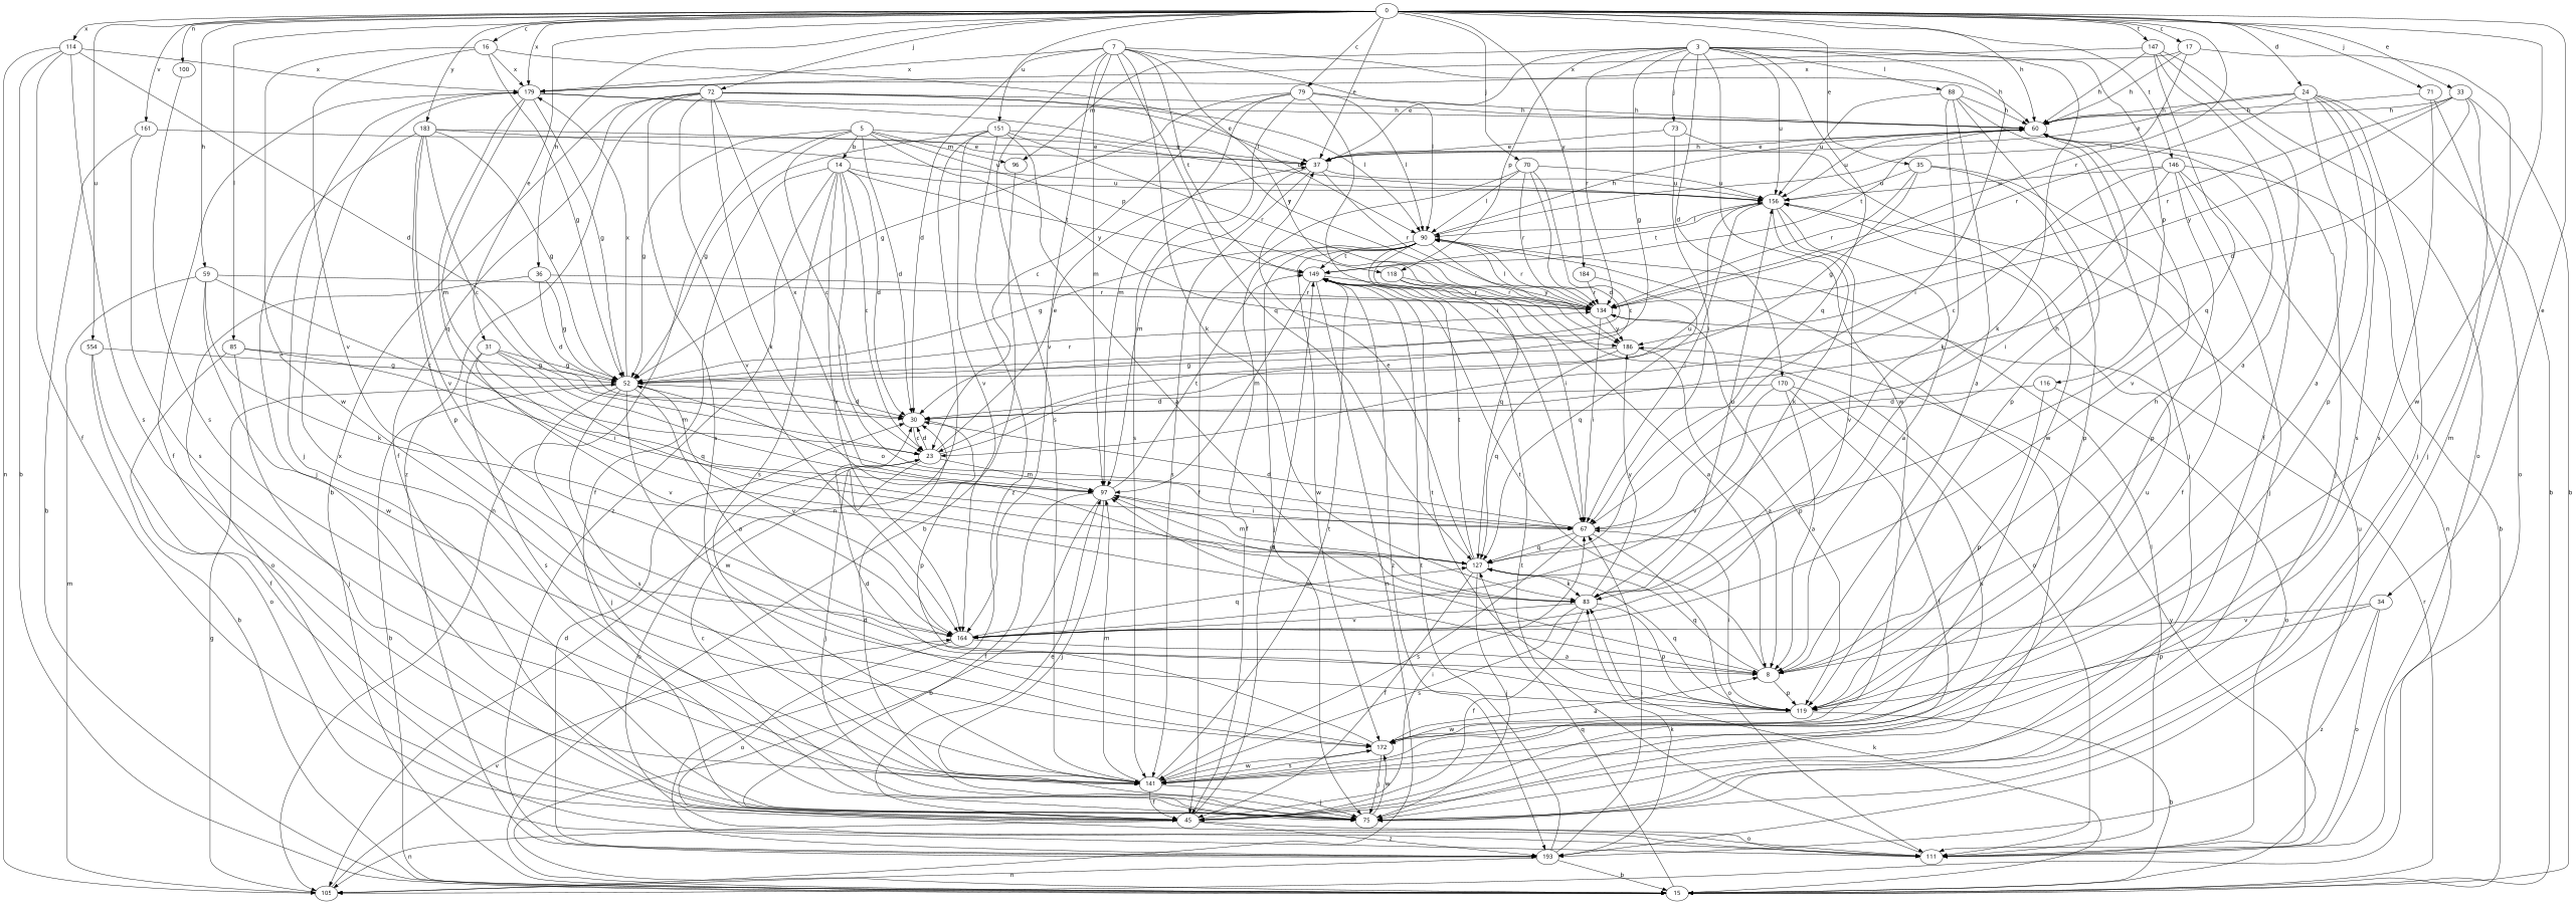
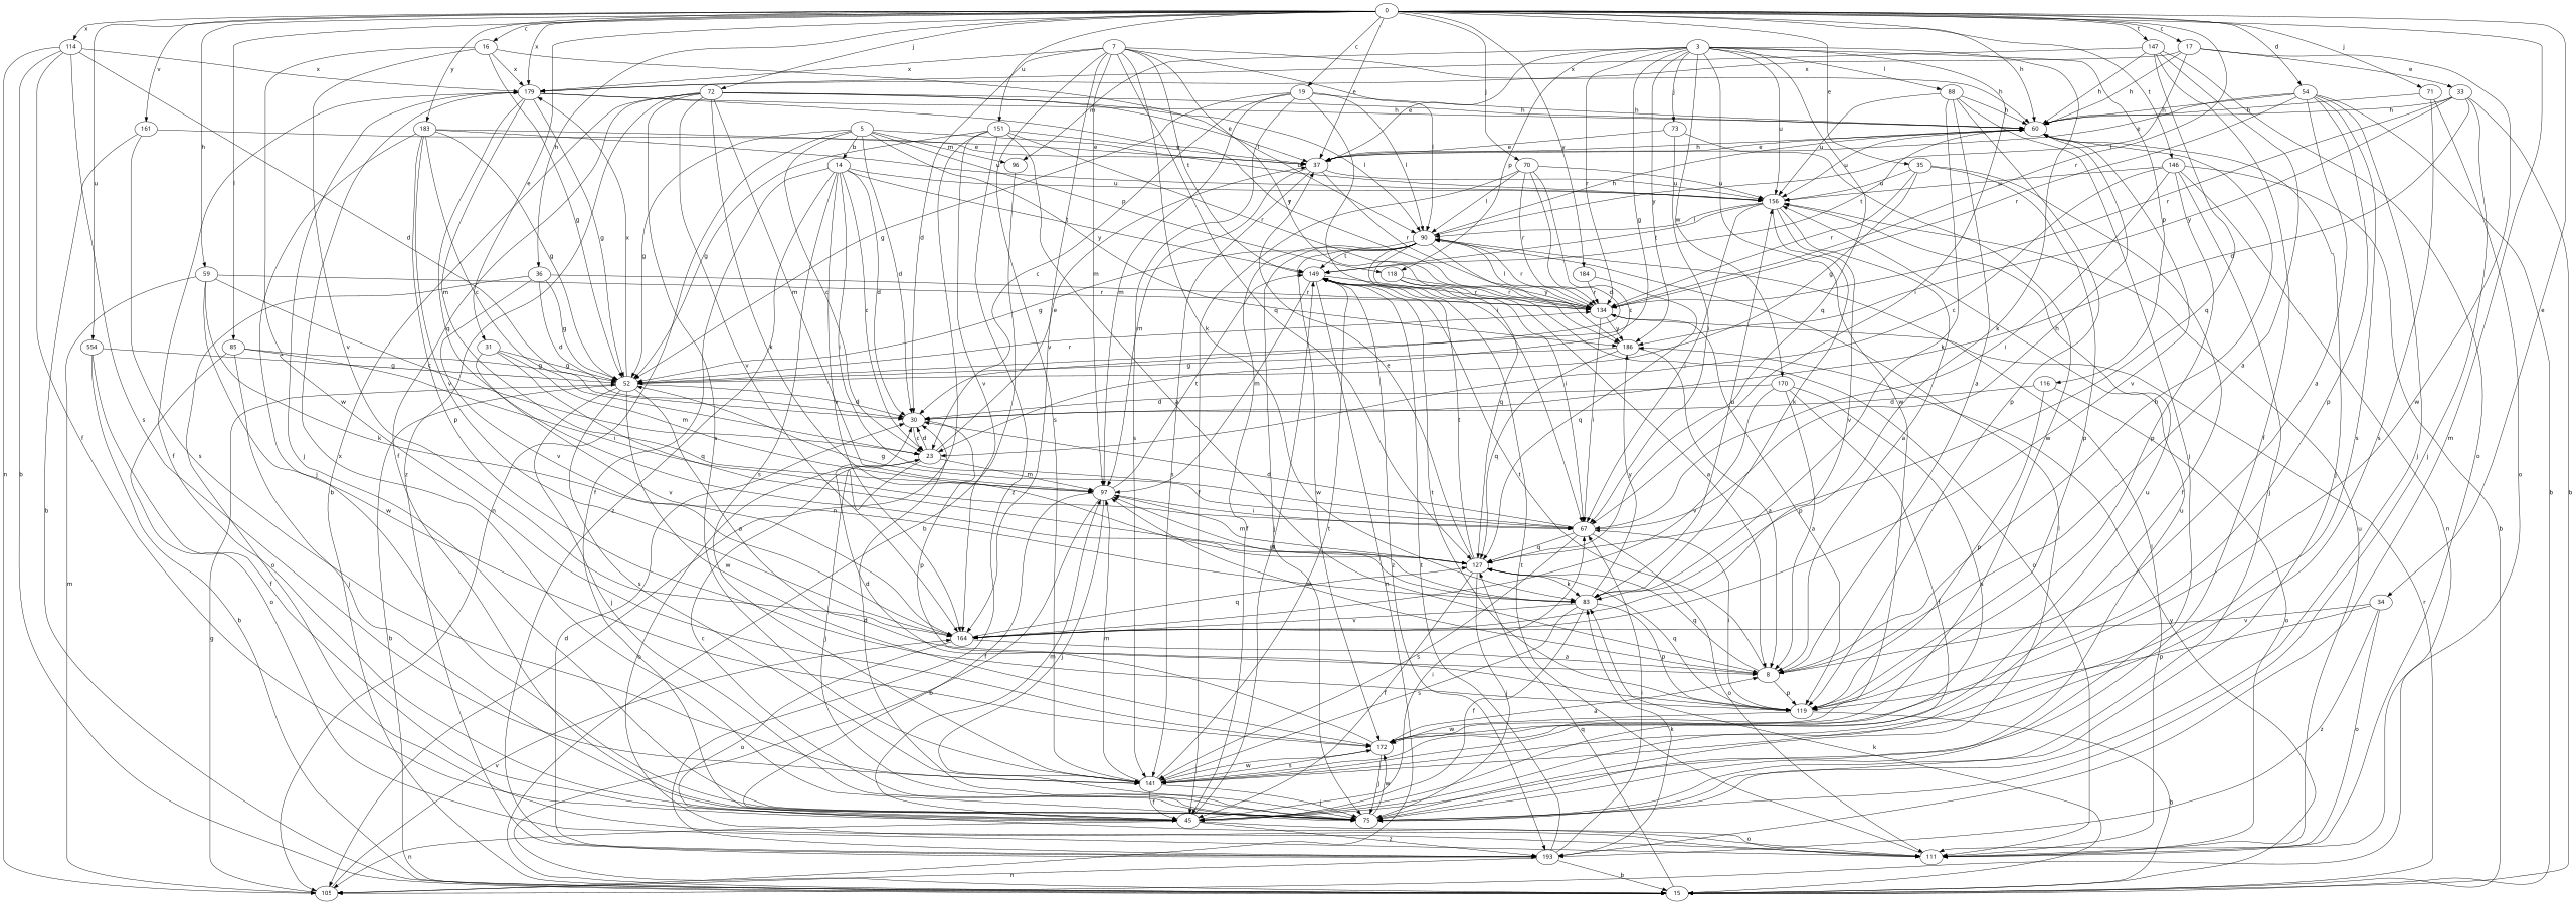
  strict digraph {
    fontname="Noto Sans"
    node [fontname="Noto Sans"]
    edge [fontname="Noto Sans"]
    0
    16
    17
-   19 [label=79]
-   24
+   19
+   24 [label=54]
    31
    33
    34
    35
    37
    n11 [label=36]
    59
    60
    70
    71
    72
    85
-   100
    134
    146
    147
    151
    n23 [label=554]
    161
    n25 [label=114]
    179
    183
    184
    193
    52
    172
    90
    164
    67
    23
    97
    141
    8
    119
    15
    75
    127
    186
    30
    111
    156
    45
    83
    105
    149
    3
    73
    88
    96
    116
    118
    170
    5
    14
    7
    0 -> 16 [label=c]
    0 -> 17 [label=c]
    0 -> 19 [label=c]
    0 -> 24 [label=d]
    0 -> 31 [label=e]
-   0 -> 33 [label=e]
+   17 -> 33 [label=e]
    0 -> 34 [label=e]
    0 -> 35 [label=e]
    0 -> 37 [label=e]
    0 -> n11 [label=h]
    0 -> 59 [label=h]
    0 -> 60 [label=h]
    0 -> 70 [label=j]
    0 -> 71 [label=j]
    0 -> 72 [label=j]
    0 -> 85 [label=l]
-   0 -> 100 [label=n]
    0 -> 134 [label=r]
    0 -> 146 [label=t]
    0 -> 147 [label=t]
    0 -> 151 [label=u]
    0 -> n23 [label=u]
    0 -> 161 [label=v]
    0 -> n25 [label=x]
    0 -> 179 [label=x]
    0 -> 183 [label=y]
    0 -> 184 [label=y]
    0 -> 193 [label=m]
    16 -> 179 [label=x]
    16 -> 52 [label=g]
    16 -> 172 [label=w]
    16 -> 90 [label=l]
    16 -> 164 [label=v]
    17 -> 60 [label=h]
    17 -> 179 [label=x]
    17 -> 172 [label=w]
    17 -> 90 [label=l]
    19 -> 60 [label=h]
    19 -> 52 [label=g]
    19 -> 90 [label=l]
    19 -> 67 [label=i]
    19 -> 23 [label=c]
    19 -> 97 [label=m]
    19 -> 141 [label=s]
    24 -> 37 [label=e]
    24 -> 60 [label=h]
    24 -> 134 [label=r]
    24 -> 141 [label=s]
    24 -> 8 [label=a]
    24 -> 119 [label=p]
    24 -> 15 [label=b]
    24 -> 75 [label=j]
    31 -> 52 [label=g]
    31 -> 164 [label=v]
    31 -> 97 [label=m]
-   31 -> 141 [label=s]
    31 -> 127 [label=q]
    33 -> 60 [label=h]
    33 -> 134 [label=r]
    33 -> 15 [label=b]
    33 -> 75 [label=j]
    33 -> 186 [label=y]
    33 -> 30 [label=d]
    34 -> 193 [label=z]
    34 -> 164 [label=v]
    34 -> 119 [label=p]
    34 -> 111 [label=o]
    35 -> 134 [label=r]
    35 -> 52 [label=g]
    35 -> 119 [label=p]
    35 -> 156 [label=u]
    35 -> 45 [label=f]
    37 -> 60 [label=h]
    37 -> 134 [label=r]
    37 -> 97 [label=m]
    37 -> 141 [label=s]
    37 -> 156 [label=u]
    n11 -> 134 [label=r]
    n11 -> 52 [label=g]
-   52 -> 164 [label=v]
+   n11 -> 164 [label=v]
    n11 -> 30 [label=d]
    n11 -> 111 [label=o]
    59 -> 134 [label=r]
    59 -> 172 [label=w]
    59 -> 23 [label=c]
    59 -> 83 [label=k]
    59 -> 105 [label=m]
    60 -> 37 [label=e]
    60 -> 164 [label=v]
    60 -> 75 [label=j]
    60 -> 156 [label=u]
    60 -> 149 [label=t]
    70 -> 134 [label=r]
    70 -> 90 [label=l]
    70 -> 23 [label=c]
    70 -> 30 [label=d]
    70 -> 156 [label=u]
    70 -> 45 [label=f]
    71 -> 60 [label=h]
    71 -> 141 [label=s]
    71 -> 111 [label=o]
    72 -> 37 [label=e]
    72 -> 60 [label=h]
    72 -> 193 [label=z]
    72 -> 90 [label=l]
    72 -> 164 [label=v]
-   72 -> 97 [label=x]
+   72 -> 97 [label=m]
    72 -> 141 [label=s]
    72 -> 15 [label=b]
    72 -> 45 [label=f]
    72 -> 83 [label=k]
    85 -> 52 [label=g]
    85 -> 67 [label=i]
    85 -> 75 [label=j]
    85 -> 111 [label=o]
-   100 -> 141 [label=s]
    134 -> 90 [label=l]
    134 -> 67 [label=i]
    134 -> 119 [label=p]
    134 -> 186 [label=y]
    146 -> 67 [label=i]
    146 -> 23 [label=c]
    146 -> 119 [label=p]
    146 -> 15 [label=b]
    146 -> 75 [label=j]
    146 -> 156 [label=u]
    146 -> 105 [label=n]
    147 -> 60 [label=h]
    147 -> 179 [label=x]
    147 -> 8 [label=a]
    147 -> 127 [label=q]
    147 -> 111 [label=o]
    147 -> 45 [label=f]
    151 -> 37 [label=e]
    151 -> 134 [label=r]
    151 -> 193 [label=z]
    151 -> 52 [label=g]
    151 -> 164 [label=v]
    151 -> 8 [label=a]
    151 -> 105 [label=n]
    n23 -> 52 [label=g]
    n23 -> 15 [label=b]
    n23 -> 45 [label=f]
    161 -> 37 [label=e]
    161 -> 141 [label=s]
    161 -> 15 [label=b]
    n25 -> 179 [label=x]
    n25 -> 141 [label=s]
    n25 -> 15 [label=b]
    n25 -> 30 [label=d]
    n25 -> 45 [label=f]
    n25 -> 105 [label=n]
    179 -> 60 [label=h]
    179 -> 134 [label=r]
    179 -> 52 [label=g]
    179 -> 97 [label=m]
    179 -> 75 [label=j]
    179 -> 127 [label=q]
    179 -> 45 [label=f]
    183 -> 37 [label=e]
    183 -> 52 [label=g]
    183 -> 164 [label=v]
    183 -> 23 [label=c]
    183 -> 119 [label=p]
    183 -> 75 [label=j]
    183 -> 156 [label=u]
    184 -> 134 [label=r]
    184 -> 127 [label=q]
    193 -> 67 [label=i]
    193 -> 15 [label=b]
    193 -> 30 [label=d]
    193 -> 83 [label=k]
    193 -> 105 [label=n]
    193 -> 149 [label=t]
    52 -> 134 [label=r]
    52 -> 179 [label=x]
    52 -> 172 [label=w]
    52 -> 141 [label=s]
    52 -> 8 [label=a]
    52 -> 15 [label=b]
    52 -> 75 [label=j]
    52 -> 30 [label=d]
    172 -> 141 [label=s]
    172 -> 8 [label=a]
    172 -> 75 [label=j]
    172 -> 30 [label=d]
    90 -> 60 [label=h]
    90 -> 134 [label=r]
    90 -> 52 [label=g]
    90 -> 172 [label=w]
    90 -> 67 [label=i]
    90 -> 75 [label=j]
    90 -> 127 [label=q]
    90 -> 186 [label=y]
    90 -> 45 [label=f]
    90 -> 149 [label=t]
    164 -> 8 [label=a]
    164 -> 127 [label=q]
    164 -> 111 [label=o]
    67 -> 60 [label=h]
-   67 -> 52 [label=o]
+   67 -> 52 [label=g]
    67 -> 141 [label=s]
    67 -> 127 [label=q]
    67 -> 30 [label=d]
    67 -> 111 [label=o]
    23 -> 37 [label=e]
    23 -> 97 [label=m]
    23 -> 75 [label=j]
    23 -> 30 [label=d]
    23 -> 111 [label=o]
    97 -> 67 [label=i]
    97 -> 15 [label=b]
    97 -> 75 [label=j]
    97 -> 45 [label=f]
    97 -> 149 [label=t]
    141 -> 172 [label=w]
    141 -> 97 [label=m]
    141 -> 75 [label=j]
    141 -> 156 [label=u]
    141 -> 45 [label=f]
    141 -> 149 [label=t]
    8 -> 60 [label=h]
    8 -> 97 [label=m]
    8 -> 119 [label=p]
    8 -> 127 [label=q]
    8 -> 149 [label=t]
    119 -> 172 [label=w]
    119 -> 67 [label=i]
    119 -> 15 [label=b]
    119 -> 127 [label=q]
    119 -> 149 [label=t]
    15 -> 134 [label=r]
    15 -> 127 [label=q]
    15 -> 186 [label=y]
    15 -> 83 [label=k]
    75 -> 179 [label=x]
    75 -> 172 [label=w]
    75 -> 90 [label=l]
    75 -> 23 [label=c]
    75 -> 30 [label=d]
-   23 -> 156 [label=u]
+   75 -> 156 [label=u]
    127 -> 37 [label=e]
    127 -> 97 [label=m]
    127 -> 75 [label=j]
    127 -> 45 [label=f]
    127 -> 83 [label=k]
    127 -> 149 [label=t]
    186 -> 52 [label=g]
    186 -> 8 [label=a]
    186 -> 127 [label=q]
    30 -> 23 [label=c]
    30 -> 119 [label=p]
    111 -> 90 [label=l]
    111 -> 156 [label=u]
    111 -> 149 [label=t]
    156 -> 90 [label=l]
    156 -> 164 [label=v]
    156 -> 67 [label=i]
    156 -> 8 [label=a]
    156 -> 83 [label=k]
    156 -> 149 [label=t]
    45 -> 193 [label=z]
    45 -> 67 [label=i]
-   45 -> 97 [label=e]
+   45 -> 97 [label=m]
    45 -> 111 [label=o]
    45 -> 105 [label=n]
    45 -> 149 [label=t]
    83 -> 164 [label=v]
    83 -> 97 [label=m]
    83 -> 141 [label=s]
    83 -> 119 [label=p]
    83 -> 186 [label=y]
    83 -> 156 [label=u]
    83 -> 45 [label=f]
    105 -> 52 [label=g]
    105 -> 164 [label=v]
    149 -> 134 [label=r]
    149 -> 193 [label=z]
    149 -> 97 [label=m]
    149 -> 105 [label=n]
    3 -> 37 [label=e]
    3 -> 134 [label=r]
    3 -> 52 [label=g]
    3 -> 172 [label=w]
    3 -> 67 [label=i]
    3 -> 127 [label=q]
+   3 -> 186 [label=y]
    3 -> 156 [label=u]
    3 -> 83 [label=k]
    3 -> 73 [label=j]
    3 -> 88 [label=l]
    3 -> 96 [label=m]
    3 -> 116 [label=p]
    3 -> 118 [label=p]
-   3 -> 170 [label=d]
+   3 -> 170 [label=w]
    73 -> 37 [label=e]
    73 -> 172 [label=w]
    73 -> 67 [label=i]
    88 -> 60 [label=h]
    88 -> 8 [label=a]
    88 -> 119 [label=p]
    88 -> 75 [label=j]
    88 -> 156 [label=u]
    88 -> 83 [label=k]
    96 -> 15 [label=b]
    116 -> 119 [label=p]
    116 -> 30 [label=d]
    116 -> 111 [label=o]
    118 -> 134 [label=r]
    118 -> 8 [label=a]
    118 -> 111 [label=o]
    170 -> 164 [label=v]
    170 -> 141 [label=s]
    170 -> 8 [label=a]
    170 -> 30 [label=d]
    170 -> 45 [label=f]
    5 -> 52 [label=g]
    5 -> 23 [label=c]
    5 -> 186 [label=y]
    5 -> 30 [label=d]
    5 -> 156 [label=u]
    5 -> 105 [label=n]
    5 -> 96 [label=m]
    5 -> 118 [label=p]
    5 -> 14 [label=b]
    14 -> 193 [label=z]
    14 -> 164 [label=v]
    14 -> 67 [label=i]
    14 -> 23 [label=c]
    14 -> 141 [label=s]
    14 -> 30 [label=d]
    14 -> 156 [label=u]
    14 -> 45 [label=f]
    14 -> 149 [label=t]
    7 -> 60 [label=h]
    7 -> 179 [label=x]
    7 -> 90 [label=l]
    7 -> 164 [label=v]
    7 -> 97 [label=m]
    7 -> 141 [label=s]
    7 -> 127 [label=q]
    7 -> 186 [label=y]
    7 -> 30 [label=d]
    7 -> 83 [label=k]
    7 -> 149 [label=t]
  }
